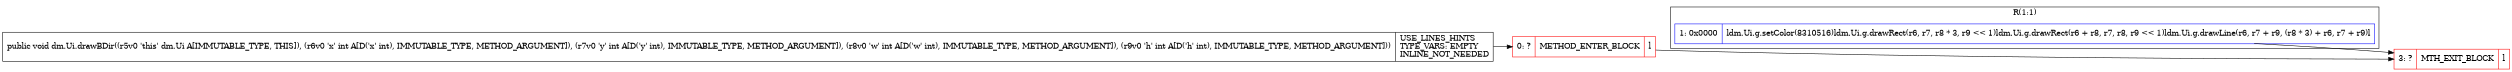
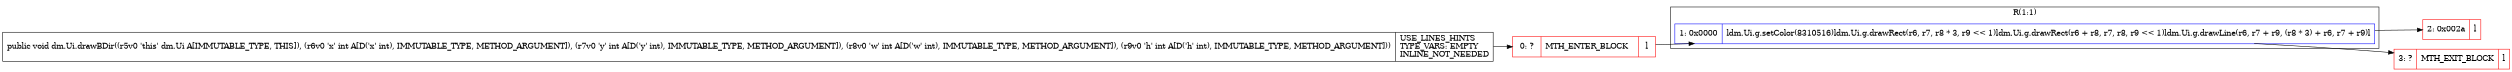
  digraph {
    rankdir=LR
    node [color=red shape=record]
    n1 [color=blue label="{1\:\ 0x0000|ldm.Ui.g.setColor(8310516)ldm.Ui.g.drawRect(r6, r7, r8 * 3, r9 \<\< 1)ldm.Ui.g.drawRect(r6 + r8, r7, r8, r9 \<\< 1)ldm.Ui.g.drawLine(r6, r7 + r9, (r8 * 3) + r6, r7 + r9)l}"]
+   n2 [label="{2\:\ 0x002a|l}"]
    n3 [label="{3\:\ ?|MTH_EXIT_BLOCK\l|l}"]
-   n4 [label="{0\:\ ?|METHOD_ENTER_BLOCK\l|l}"]
+   n4 [label="{0\:\ ?|MTH_ENTER_BLOCK\l|l}"]
    n5 [label="{public void dm.Ui.drawBDir((r5v0 'this' dm.Ui A[IMMUTABLE_TYPE, THIS]), (r6v0 'x' int A[D('x' int), IMMUTABLE_TYPE, METHOD_ARGUMENT]), (r7v0 'y' int A[D('y' int), IMMUTABLE_TYPE, METHOD_ARGUMENT]), (r8v0 'w' int A[D('w' int), IMMUTABLE_TYPE, METHOD_ARGUMENT]), (r9v0 'h' int A[D('h' int), IMMUTABLE_TYPE, METHOD_ARGUMENT]))  | USE_LINES_HINTS\lTYPE_VARS: EMPTY\lINLINE_NOT_NEEDED\l}" color=""]
    subgraph cluster_1 {
      label="R(1:1)"
      n1
    }
+   n1 -> n2
    n1 -> n3
-   n4 -> n3
+   n4 -> n1
    n5 -> n4
  }
